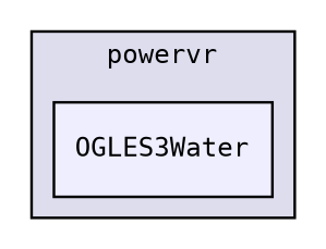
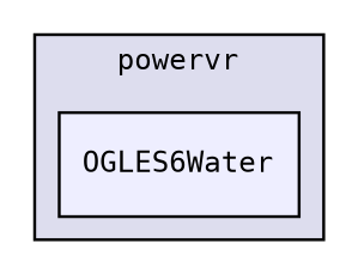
  digraph {
    compound=true
    fontname="DejaVu Sans Mono"
-   n1 [fillcolor="#eeeeff" fontname="DejaVu Sans Mono" fontsize=10 label=OGLES3Water pencolor=black shape=box style=filled]
+   n1 [fillcolor="#eeeeff" fontname="DejaVu Sans Mono" fontsize=10 label=OGLES6Water pencolor=black shape=box style=filled]
    subgraph cluster_1 {
      bgcolor="#ddddee"
      fontsize=10
      label=powervr
      pencolor=black
      n1
    }
  }
